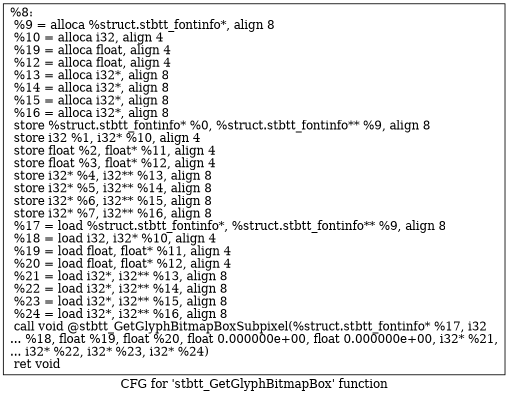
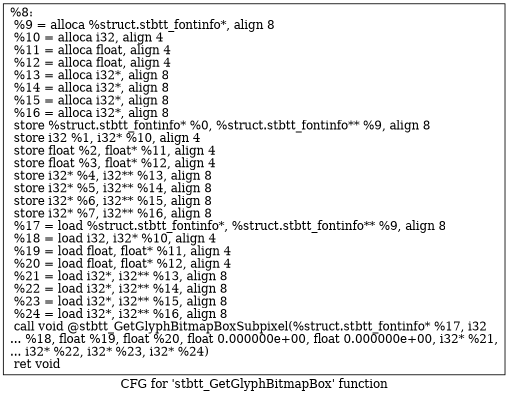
  digraph {
    label="CFG for 'stbtt_GetGlyphBitmapBox' function"
-   n1 [label="{%8:\l  %9 = alloca %struct.stbtt_fontinfo*, align 8\l  %10 = alloca i32, align 4\l  %19 = alloca float, align 4\l  %12 = alloca float, align 4\l  %13 = alloca i32*, align 8\l  %14 = alloca i32*, align 8\l  %15 = alloca i32*, align 8\l  %16 = alloca i32*, align 8\l  store %struct.stbtt_fontinfo* %0, %struct.stbtt_fontinfo** %9, align 8\l  store i32 %1, i32* %10, align 4\l  store float %2, float* %11, align 4\l  store float %3, float* %12, align 4\l  store i32* %4, i32** %13, align 8\l  store i32* %5, i32** %14, align 8\l  store i32* %6, i32** %15, align 8\l  store i32* %7, i32** %16, align 8\l  %17 = load %struct.stbtt_fontinfo*, %struct.stbtt_fontinfo** %9, align 8\l  %18 = load i32, i32* %10, align 4\l  %19 = load float, float* %11, align 4\l  %20 = load float, float* %12, align 4\l  %21 = load i32*, i32** %13, align 8\l  %22 = load i32*, i32** %14, align 8\l  %23 = load i32*, i32** %15, align 8\l  %24 = load i32*, i32** %16, align 8\l  call void @stbtt_GetGlyphBitmapBoxSubpixel(%struct.stbtt_fontinfo* %17, i32\l... %18, float %19, float %20, float 0.000000e+00, float 0.000000e+00, i32* %21,\l... i32* %22, i32* %23, i32* %24)\l  ret void\l}" shape=record]
+   n1 [label="{%8:\l  %9 = alloca %struct.stbtt_fontinfo*, align 8\l  %10 = alloca i32, align 4\l  %11 = alloca float, align 4\l  %12 = alloca float, align 4\l  %13 = alloca i32*, align 8\l  %14 = alloca i32*, align 8\l  %15 = alloca i32*, align 8\l  %16 = alloca i32*, align 8\l  store %struct.stbtt_fontinfo* %0, %struct.stbtt_fontinfo** %9, align 8\l  store i32 %1, i32* %10, align 4\l  store float %2, float* %11, align 4\l  store float %3, float* %12, align 4\l  store i32* %4, i32** %13, align 8\l  store i32* %5, i32** %14, align 8\l  store i32* %6, i32** %15, align 8\l  store i32* %7, i32** %16, align 8\l  %17 = load %struct.stbtt_fontinfo*, %struct.stbtt_fontinfo** %9, align 8\l  %18 = load i32, i32* %10, align 4\l  %19 = load float, float* %11, align 4\l  %20 = load float, float* %12, align 4\l  %21 = load i32*, i32** %13, align 8\l  %22 = load i32*, i32** %14, align 8\l  %23 = load i32*, i32** %15, align 8\l  %24 = load i32*, i32** %16, align 8\l  call void @stbtt_GetGlyphBitmapBoxSubpixel(%struct.stbtt_fontinfo* %17, i32\l... %18, float %19, float %20, float 0.000000e+00, float 0.000000e+00, i32* %21,\l... i32* %22, i32* %23, i32* %24)\l  ret void\l}" shape=record]
  }
